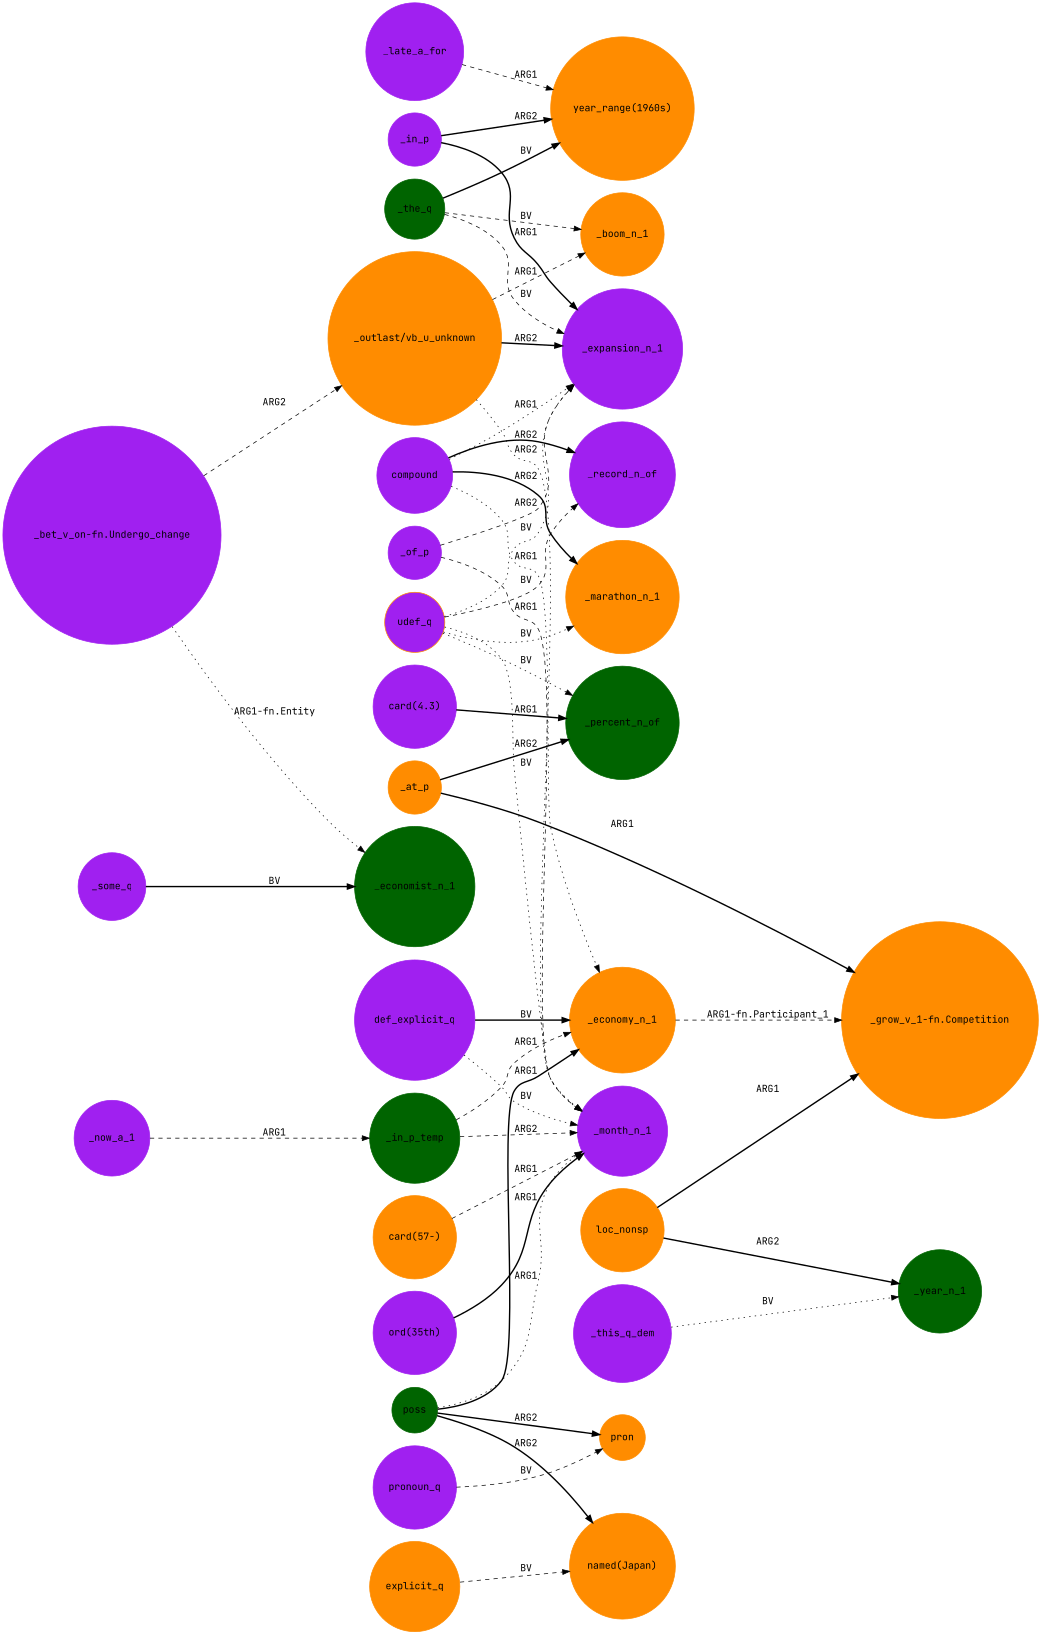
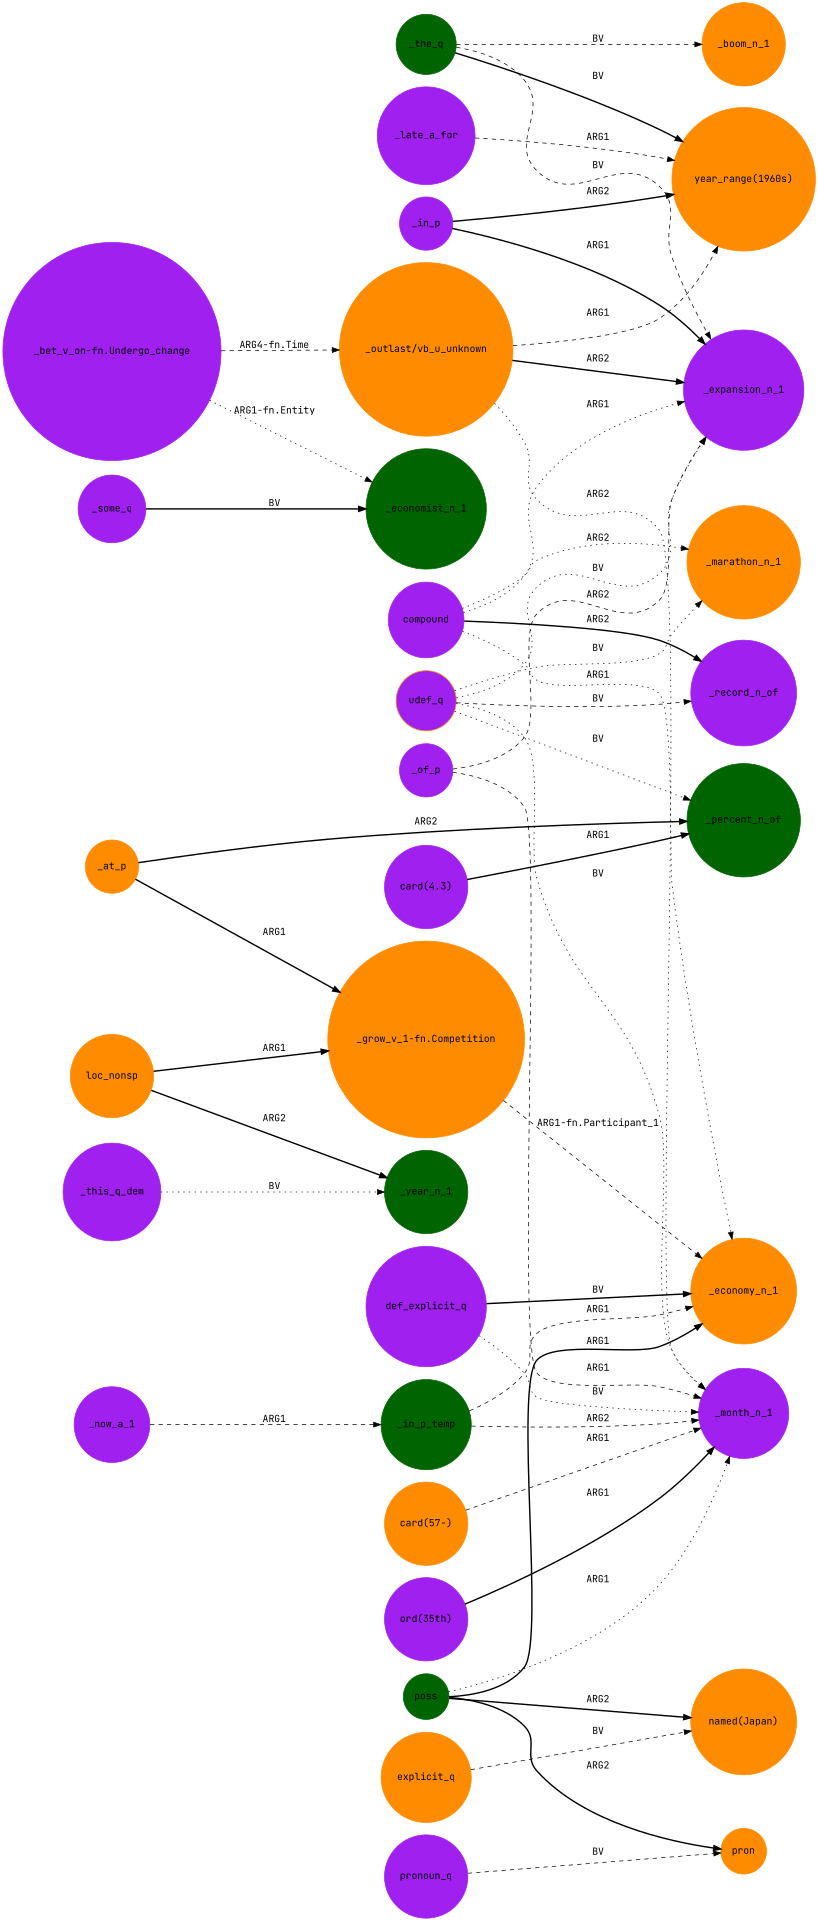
  digraph {
    fontname="JetBrains Mono"
    rankdir=LR
    node [color=purple fontname="JetBrains Mono" shape=circle style=filled]
    edge [fontname="JetBrains Mono" style=bold]
    udef_q [color=darkorange fillcolor=purple]
    _month_n_1
    _percent_n_of [color=darkgreen]
    _expansion_n_1
    _record_n_of
    _marathon_n_1 [color=darkorange]
    "card(4.3)"
    "_outlast/vb_u_unknown" [color=darkorange]
    _boom_n_1 [color=darkorange]
    _at_p [color=darkorange]
    "_grow_v_1-fn.Competition" [color=darkorange]
    _economy_n_1 [color=darkorange]
    "card(57-)" [color=darkorange]
    _in_p_temp [color=darkgreen]
    _now_a_1
    _in_p
    "year_range(1960s)" [color=darkorange]
    "_bet_v_on-fn.Undergo_change"
    _economist_n_1 [color=darkgreen]
    poss [color=darkgreen]
    "named(Japan)" [color=darkorange]
    pron [color=darkorange]
    _the_q [color=darkgreen]
    "ord(35th)"
    compound
    loc_nonsp [color=darkorange]
    _year_n_1 [color=darkgreen]
    _of_p
    pronoun_q
    n30 [color=darkorange label=explicit_q]
    _this_q_dem
    def_explicit_q
    _some_q
    _late_a_for
    udef_q -> _month_n_1 [label=BV style=dotted]
    udef_q -> _percent_n_of [label=BV style=dotted]
    udef_q -> _expansion_n_1 [label=BV style=dotted]
    udef_q -> _record_n_of [label=BV style=dashed]
    udef_q -> _marathon_n_1 [label=BV style=dotted]
    "card(4.3)" -> _percent_n_of [label=ARG1]
    "_outlast/vb_u_unknown" -> _month_n_1 [label=ARG2 style=dotted]
    "_outlast/vb_u_unknown" -> _expansion_n_1 [label=ARG2]
-   "_outlast/vb_u_unknown" -> _boom_n_1 [label=ARG1 style=dashed]
+   "_outlast/vb_u_unknown" -> "year_range(1960s)" [label=ARG1 style=dashed]
    _at_p -> _percent_n_of [label=ARG2]
    _at_p -> "_grow_v_1-fn.Competition" [label=ARG1]
-   _economy_n_1 -> "_grow_v_1-fn.Competition" [label="ARG1-fn.Participant_1" style=dashed]
+   "_grow_v_1-fn.Competition" -> _economy_n_1 [label="ARG1-fn.Participant_1" style=dashed]
    "card(57-)" -> _month_n_1 [label=ARG1 style=dashed]
    _in_p_temp -> _month_n_1 [label=ARG2 style=dashed]
    _in_p_temp -> _economy_n_1 [label=ARG1 style=dashed]
    _now_a_1 -> _in_p_temp [label=ARG1 style=dashed]
    _in_p -> _expansion_n_1 [label=ARG1]
    _in_p -> "year_range(1960s)" [label=ARG2]
-   "_bet_v_on-fn.Undergo_change" -> "_outlast/vb_u_unknown" [label=ARG2 style=dashed]
+   "_bet_v_on-fn.Undergo_change" -> "_outlast/vb_u_unknown" [label="ARG4-fn.Time" style=dashed]
    "_bet_v_on-fn.Undergo_change" -> _economist_n_1 [label="ARG1-fn.Entity" style=dotted]
    poss -> _month_n_1 [label=ARG1 style=dotted]
    poss -> _economy_n_1 [label=ARG1]
    poss -> "named(Japan)" [label=ARG2]
    poss -> pron [label=ARG2]
    _the_q -> _expansion_n_1 [label=BV style=dashed]
    _the_q -> _boom_n_1 [label=BV style=dashed]
    _the_q -> "year_range(1960s)" [label=BV]
    "ord(35th)" -> _month_n_1 [label=ARG1]
    compound -> _expansion_n_1 [label=ARG1 style=dotted]
    compound -> _record_n_of [label=ARG2]
-   compound -> _marathon_n_1 [label=ARG2]
+   compound -> _marathon_n_1 [label=ARG2 style=dotted]
    compound -> _economy_n_1 [label=ARG1 style=dotted]
    loc_nonsp -> "_grow_v_1-fn.Competition" [label=ARG1]
    loc_nonsp -> _year_n_1 [label=ARG2]
    _of_p -> _month_n_1 [label=ARG1 style=dashed]
    _of_p -> _expansion_n_1 [label=ARG2 style=dashed]
    pronoun_q -> pron [label=BV style=dashed]
    n30 -> "named(Japan)" [label=BV style=dashed]
    _this_q_dem -> _year_n_1 [label=BV style=dotted]
    def_explicit_q -> _month_n_1 [label=BV style=dotted]
    def_explicit_q -> _economy_n_1 [label=BV]
    _some_q -> _economist_n_1 [label=BV]
    _late_a_for -> "year_range(1960s)" [label=ARG1 style=dashed]
  }
